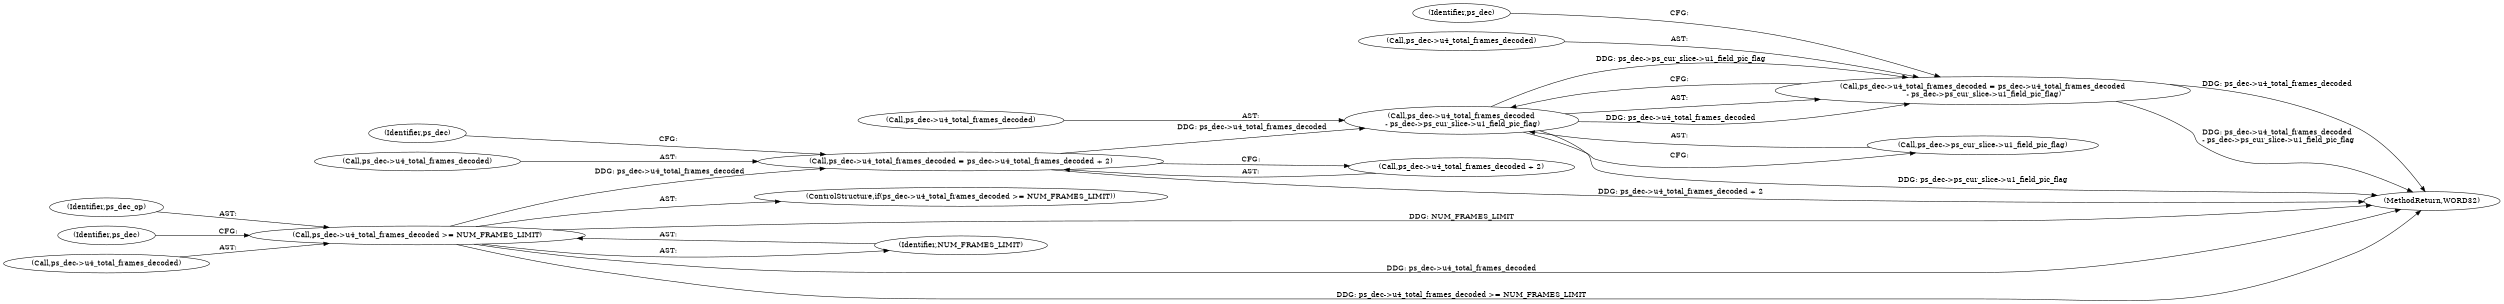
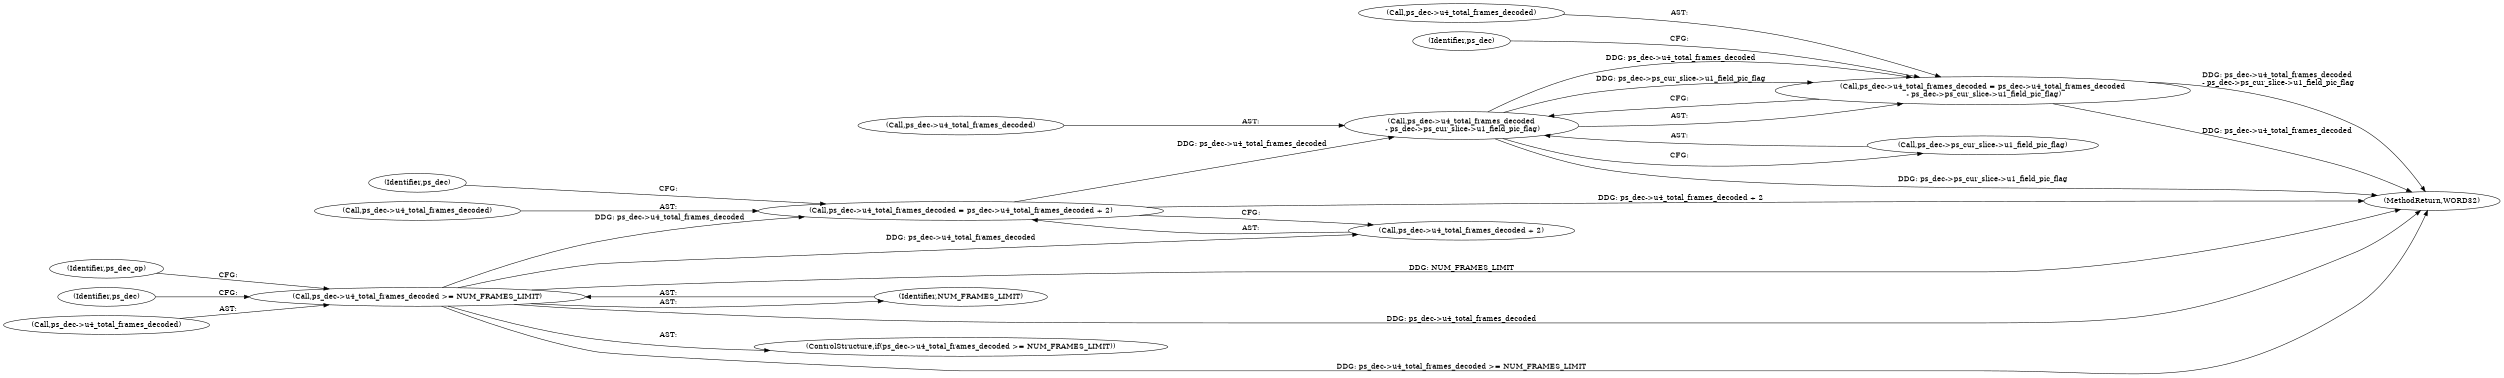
  digraph {
    rankdir=LR
    n1 [label="(Call,ps_dec->u4_total_frames_decoded = ps_dec->u4_total_frames_decoded + 2)"]
    n2 [label="(Call,ps_dec->u4_total_frames_decoded\n - ps_dec->ps_cur_slice->u1_field_pic_flag)"]
    n3 [label="(Call,ps_dec->u4_total_frames_decoded + 2)"]
    n4 [label="(MethodReturn,WORD32)"]
    n5 [label="(Call,ps_dec->u4_total_frames_decoded = ps_dec->u4_total_frames_decoded\n - ps_dec->ps_cur_slice->u1_field_pic_flag)"]
    n6 [label="(Call,ps_dec->ps_cur_slice->u1_field_pic_flag)"]
    n7 [label="(Call,ps_dec->u4_total_frames_decoded >= NUM_FRAMES_LIMIT)"]
    n8 [label="(Identifier,NUM_FRAMES_LIMIT)"]
    n9 [label="(ControlStructure,if(ps_dec->u4_total_frames_decoded >= NUM_FRAMES_LIMIT))"]
    n10 [label="(Identifier,ps_dec_op)"]
    n11 [label="(Identifier,ps_dec)"]
    n12 [label="(Call,ps_dec->u4_total_frames_decoded)"]
    n13 [label="(Identifier,ps_dec)"]
    n14 [label="(Identifier,ps_dec)"]
    n15 [label="(Call,ps_dec->u4_total_frames_decoded)"]
    n16 [label="(Call,ps_dec->u4_total_frames_decoded)"]
    n17 [label="(Call,ps_dec->u4_total_frames_decoded)"]
    n1 -> n2 [label="DDG: ps_dec->u4_total_frames_decoded"]
    n1 -> n3 [label="CFG: "]
    n1 -> n4 [label="DDG: ps_dec->u4_total_frames_decoded + 2"]
    n2 -> n4 [label="DDG: ps_dec->ps_cur_slice->u1_field_pic_flag"]
    n2 -> n5 [label="AST: "]
    n2 -> n5 [label="DDG: ps_dec->u4_total_frames_decoded"]
    n2 -> n5 [label="DDG: ps_dec->ps_cur_slice->u1_field_pic_flag"]
    n2 -> n6 [label="CFG: "]
    n3 -> n1 [label="AST: "]
    n5 -> n2 [label="CFG: "]
    n5 -> n4 [label="DDG: ps_dec->u4_total_frames_decoded"]
    n5 -> n4 [label="DDG: ps_dec->u4_total_frames_decoded\n - ps_dec->ps_cur_slice->u1_field_pic_flag"]
    n6 -> n2 [label="AST: "]
    n7 -> n1 [label="DDG: ps_dec->u4_total_frames_decoded"]
+   n7 -> n3 [label="DDG: ps_dec->u4_total_frames_decoded"]
    n7 -> n4 [label="DDG: NUM_FRAMES_LIMIT"]
    n7 -> n4 [label="DDG: ps_dec->u4_total_frames_decoded"]
    n7 -> n4 [label="DDG: ps_dec->u4_total_frames_decoded >= NUM_FRAMES_LIMIT"]
    n7 -> n8 [label="AST: "]
    n7 -> n9 [label="AST: "]
    n8 -> n7 [label="AST: "]
-   n10 -> n7 [label="AST: "]
+   n10 -> n7 [label="CFG: "]
    n11 -> n1 [label="CFG: "]
    n12 -> n1 [label="AST: "]
    n13 -> n7 [label="CFG: "]
    n14 -> n5 [label="CFG: "]
    n15 -> n5 [label="AST: "]
    n16 -> n2 [label="AST: "]
    n17 -> n7 [label="AST: "]
  }
